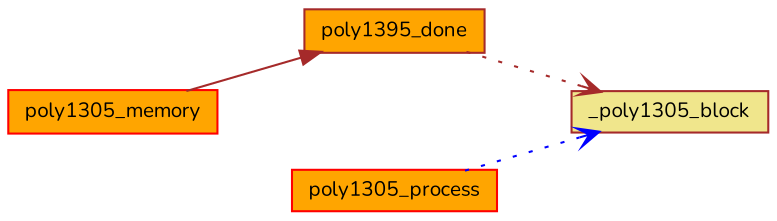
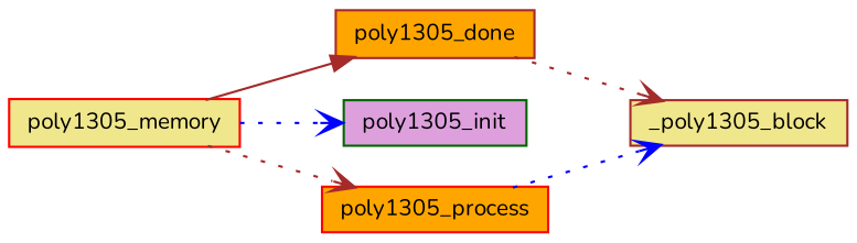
  digraph {
    fontname=Nunito
    rankdir=LR
    node [color=red fillcolor=khaki fontname=Nunito fontsize=10 shape=record style=filled]
    edge [arrowhead=vee color=brown fontname=Nunito fontsize=10 labelfontname=Helvetica labelfontsize=10 style=dotted]
-   n1 [fillcolor=orange fontcolor=black height=0.2 label=poly1305_memory width=0.4]
-   n2 [color=brown fillcolor=orange height=0.2 label=poly1395_done width=0.4]
+   n1 [fontcolor=black height=0.2 label=poly1305_memory width=0.4]
+   n2 [color=brown fillcolor=orange height=0.2 label=poly1305_done width=0.4]
+   n3 [color=darkgreen fillcolor=plum height=0.2 label=poly1305_init width=0.4]
    n4 [fillcolor=orange height=0.2 label=poly1305_process width=0.4]
    n5 [color=brown height=0.2 label=_poly1305_block width=0.4]
    n1 -> n2 [arrowhead=normal style=solid]
+   n1 -> n3 [color=blue]
+   n1 -> n4
    n2 -> n5
    n4 -> n5 [color=blue]
  }
